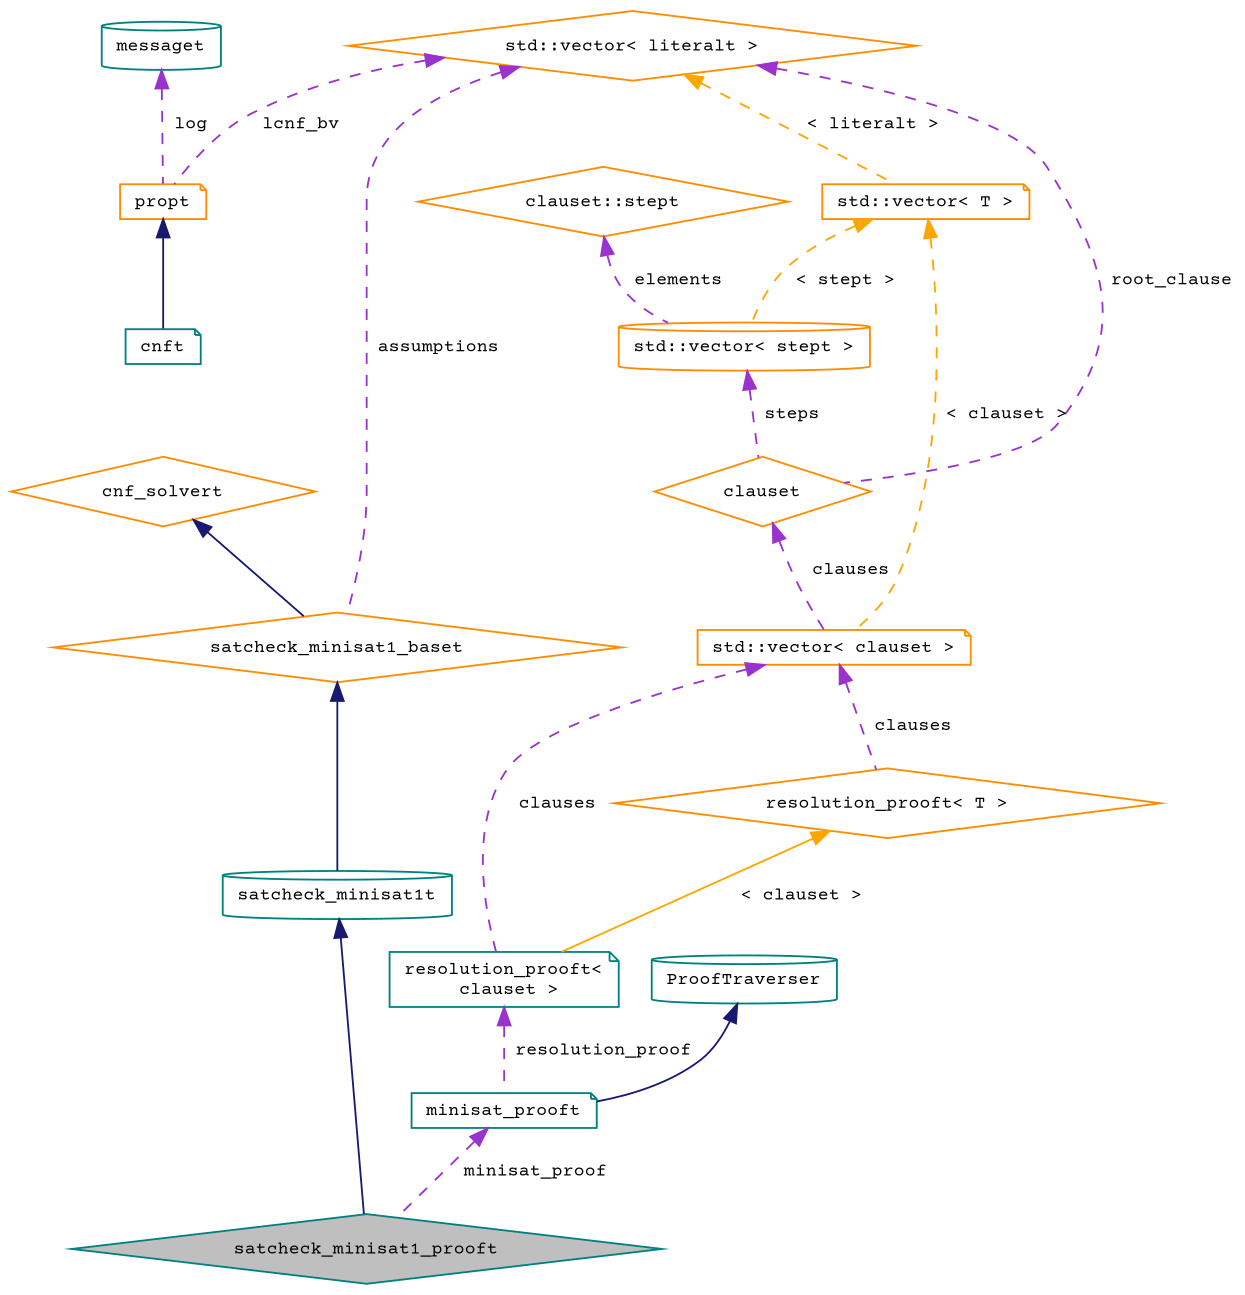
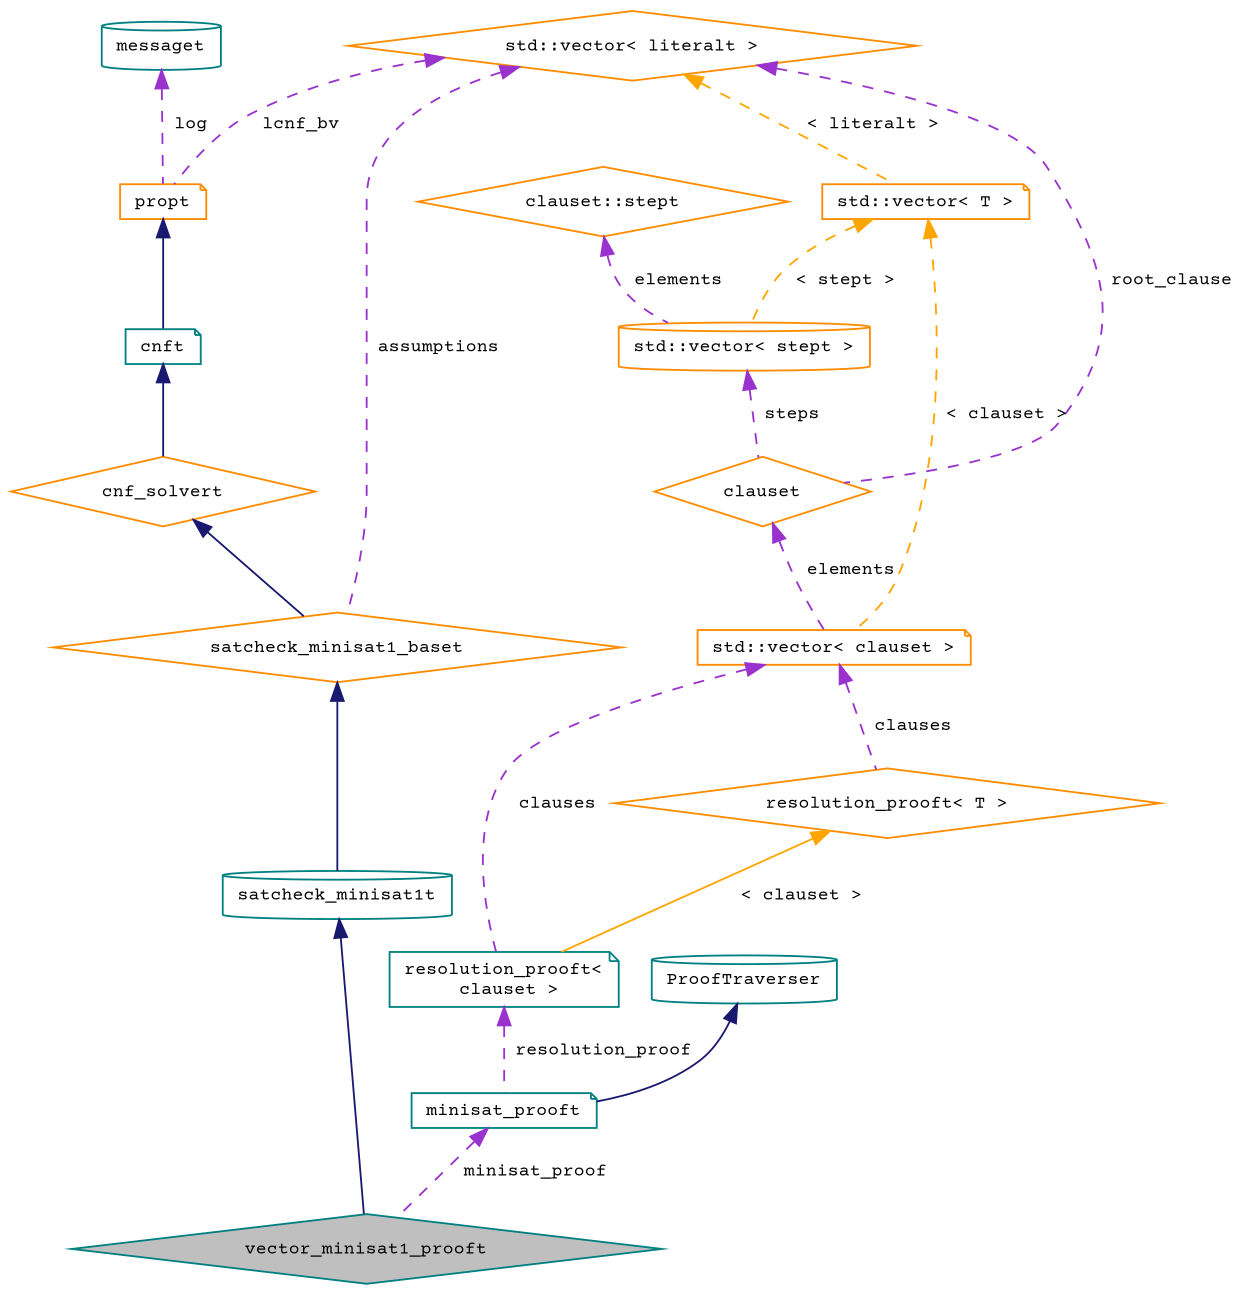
  digraph {
    fontname="Courier Prime"
    node [color=darkorange fontname="Courier Prime" fontsize=10 shape=diamond]
    edge [color=darkorchid3 dir=back fontname="Courier Prime" fontsize=10 labelfontname=Helvetica labelfontsize=10 style=dashed]
-   n1 [color=teal fillcolor=grey75 fontcolor=black height=0.2 label=satcheck_minisat1_prooft style=filled width=0.4]
+   n1 [color=teal fillcolor=grey75 fontcolor=black height=0.2 label=vector_minisat1_prooft style=filled width=0.4]
    n2 [color=teal height=0.2 label=satcheck_minisat1t shape=cylinder width=0.4]
    n3 [height=0.2 label=satcheck_minisat1_baset width=0.4]
    n4 [height=0.2 label=cnf_solvert width=0.4]
    n5 [color=teal height=0.2 label=cnft shape=note width=0.4]
    n6 [height=0.2 label=propt shape=note width=0.4]
    n7 [color=teal height=0.2 label=messaget shape=cylinder width=0.4]
    n8 [height=0.2 label="std::vector\< literalt \>" width=0.4]
    n9 [height=0.2 label=clauset width=0.4]
    n10 [height=0.2 label="std::vector\< T \>" shape=note width=0.4]
    n11 [height=0.2 label="std::vector\< clauset \>" shape=note width=0.4]
    n12 [height=0.2 label="std::vector\< stept \>" shape=cylinder width=0.4]
    n13 [color=teal height=0.2 label="resolution_prooft\<\l clauset \>" shape=note width=0.4]
    n14 [height=0.2 label="resolution_prooft\< T \>" width=0.4]
    n15 [color=teal height=0.2 label=minisat_prooft shape=note width=0.4]
    n16 [color=teal height=0.2 label=ProofTraverser shape=cylinder width=0.4]
    n17 [height=0.2 label="clauset::stept" width=0.4]
    n2 -> n1 [color=midnightblue style=solid]
    n3 -> n2 [color=midnightblue style=solid]
    n4 -> n3 [color=midnightblue style=solid]
+   n5 -> n4 [color=midnightblue style=solid]
    n6 -> n5 [color=midnightblue style=solid]
    n7 -> n6 [label=" log"]
    n8 -> n3 [label=" assumptions"]
    n8 -> n6 [label=" lcnf_bv"]
    n8 -> n9 [label=" root_clause"]
    n8 -> n10 [color=orange label=" \< literalt \>"]
-   n9 -> n11 [label=" clauses"]
+   n9 -> n11 [label=" elements"]
    n10 -> n11 [color=orange label=" \< clauset \>"]
    n10 -> n12 [color=orange label=" \< stept \>"]
    n11 -> n13 [label=" clauses"]
    n11 -> n14 [label=" clauses"]
    n12 -> n9 [label=" steps"]
    n13 -> n15 [label=" resolution_proof"]
    n14 -> n13 [color=orange label=" \< clauset \>" style=solid]
    n15 -> n1 [label=" minisat_proof"]
    n16 -> n15 [color=midnightblue style=solid]
    n17 -> n12 [label=" elements"]
  }
